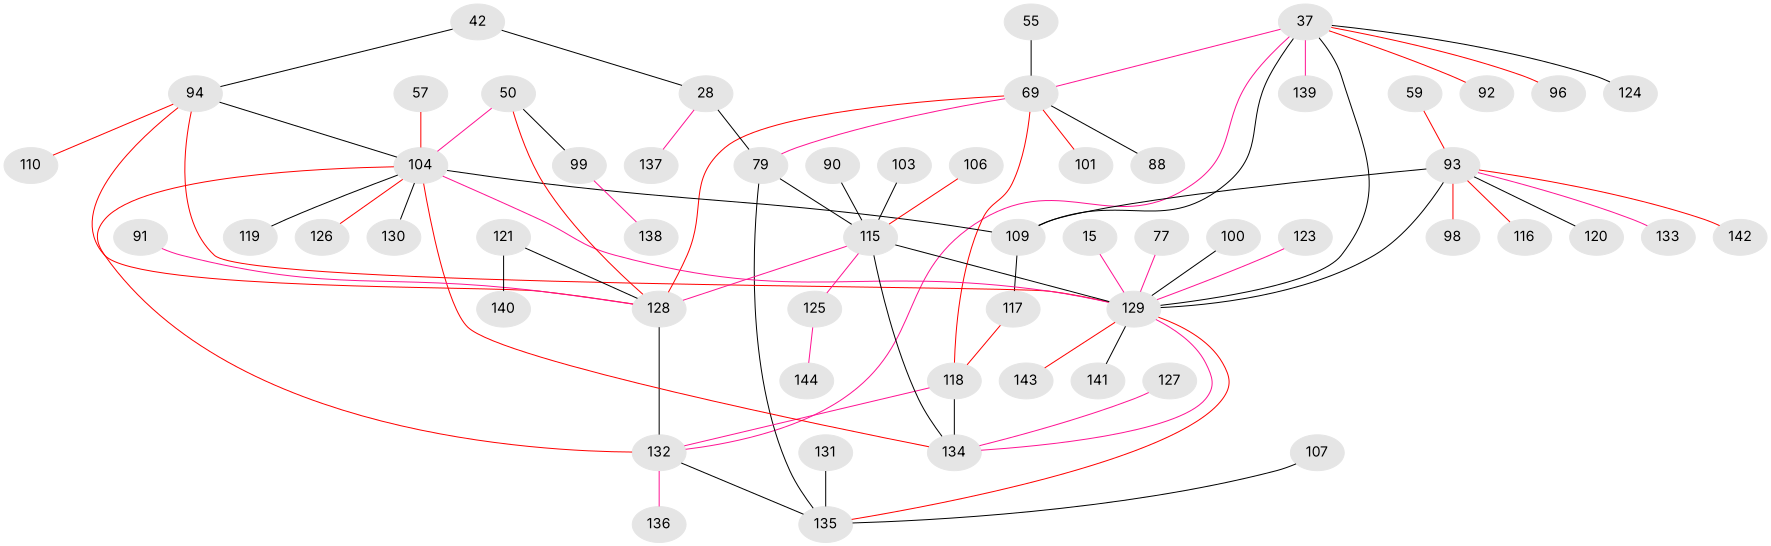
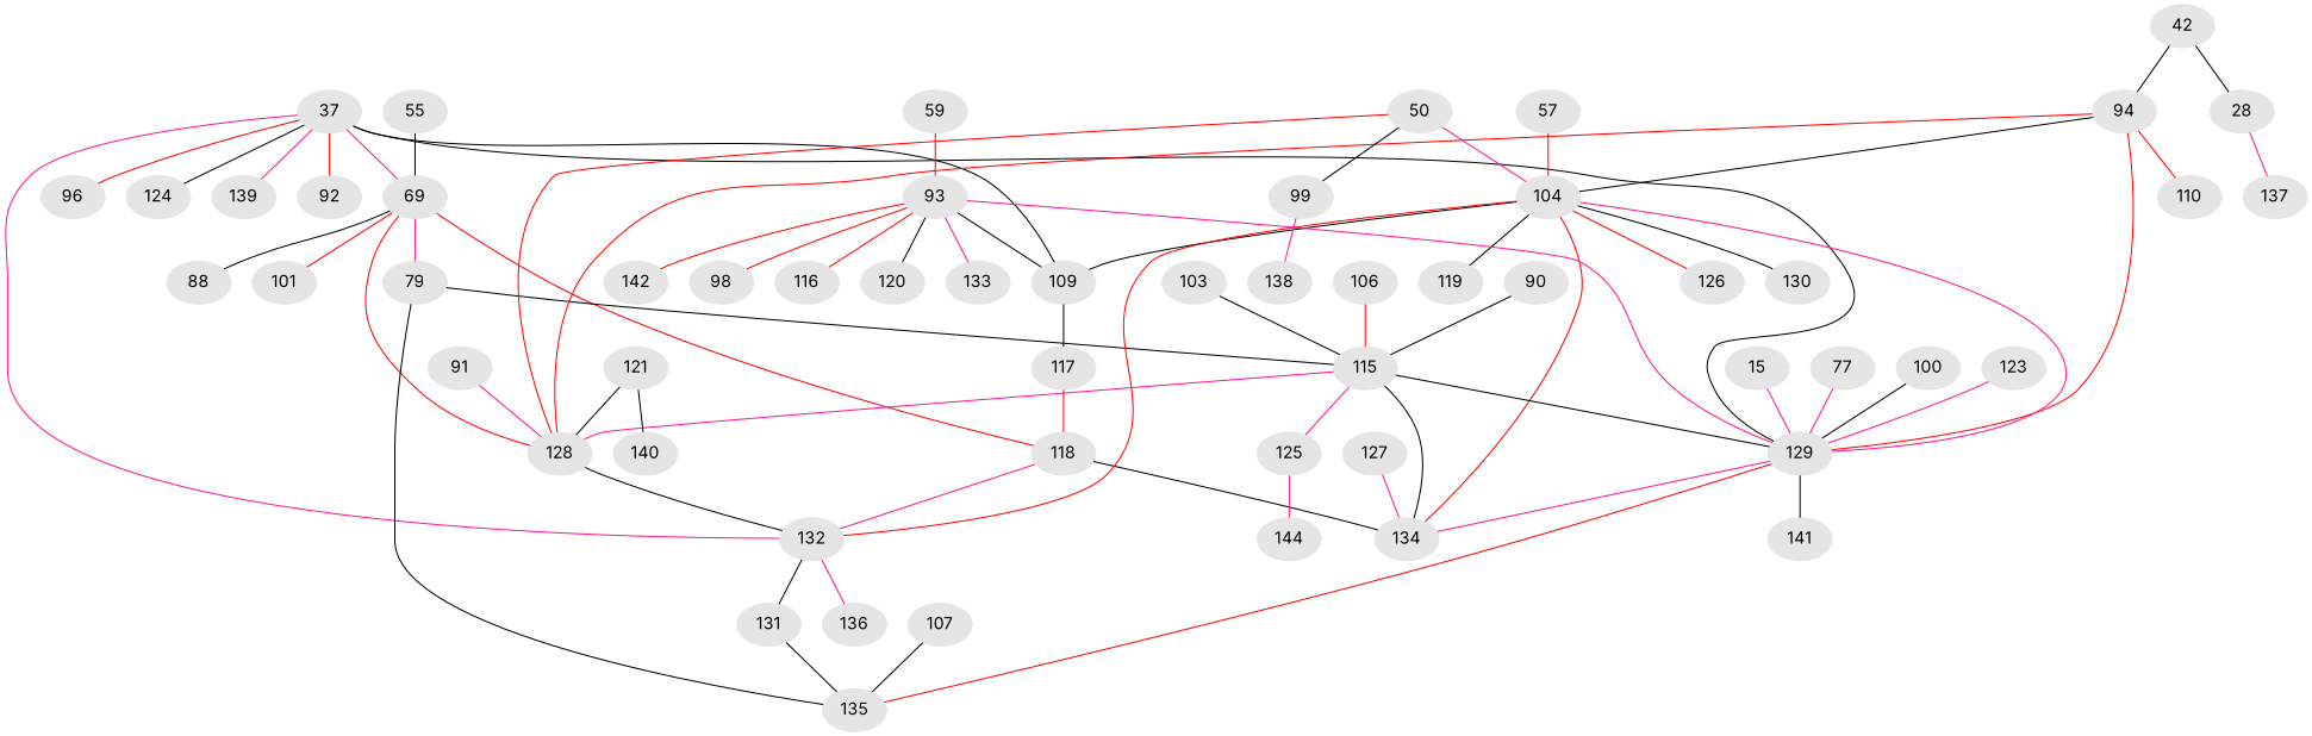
  graph {
    fontname=Inter
    node [color=gray90 fontname=Inter style=filled]
    edge [color=black fontname=Inter]
    129 [super="+41+31+56+74+65"]
    135 [super="+85"]
    134 [super="+102+97"]
    141
-   143
    15
    37 [super="+4"]
    69 [super="+36+49"]
    92
    96 [super="+71"]
    109 [super="+18+22"]
    124
    132 [super="+86+66+111"]
    139
    128 [super="+39+48+122"]
    79 [super="+73"]
    88
    101
    118 [super="+60+54+95"]
    117 [super="+108"]
    136
    n22 [label=28]
    42
    94 [super="+28"]
    137 [super="+83"]
    104 [super="+6"]
    110 [super="+19"]
    50 [super="+16"]
    99 [super="+51"]
    138
    119
    126
    130 [super="+87"]
    55
    57
    115 [super="+113+114+112"]
    93 [super="+67+32+89+76"]
    98
    116
    120 [super="+46"]
    133
    142
    59
    77
    125
    90
    91
    100
    103
    106
    107
    144
    121
    140
    123 [super="+34"]
    127
    131
    129 -- 135 [color=red]
    129 -- 134 [color=deeppink]
    129 -- 141
-   129 -- 143 [color=red]
    15 -- 129 [color=deeppink]
    37 -- 129
    37 -- 69 [color=deeppink]
    37 -- 92 [color=red]
    37 -- 96 [color=red]
    37 -- 109 [weight=2]
    37 -- 124
    37 -- 132 [color=deeppink]
    37 -- 139 [color=deeppink]
    69 -- 128 [color=red weight=2]
    69 -- 79 [color=deeppink]
    69 -- 88
    69 -- 101 [color=red]
    69 -- 118 [color=red]
    109 -- 117
-   132 -- 135
+   132 -- 131
    132 -- 136 [color=deeppink]
    128 -- 132
    79 -- 135
    79 -- 115
    118 -- 134 [weight=2]
    118 -- 132 [color=deeppink]
    117 -- 118 [color=red]
-   n22 -- 79 [weight=2]
    n22 -- 137 [color=deeppink]
    42 -- n22
    42 -- 94
    94 -- 129 [color=red weight=3]
    94 -- 128 [color=red]
    94 -- 104
    94 -- 110 [color=red]
    104 -- 129 [color=deeppink]
    104 -- 134 [color=red]
    104 -- 109
    104 -- 132 [color=red]
    104 -- 119
    104 -- 126 [color=red]
    104 -- 130
    50 -- 128 [color=red]
    50 -- 104 [color=deeppink weight=2]
    50 -- 99
    99 -- 138 [color=deeppink]
    55 -- 69
    57 -- 104 [color=red]
    115 -- 129 [weight=3]
    115 -- 134
    115 -- 128 [color=deeppink weight=2]
    115 -- 125 [color=deeppink]
-   93 -- 129 [weight=2]
+   93 -- 129 [color=deeppink weight=2]
    93 -- 109
    93 -- 98 [color=red]
    93 -- 116 [color=red]
    93 -- 120
    93 -- 133 [color=deeppink]
    93 -- 142 [color=red]
    59 -- 93 [color=red]
    77 -- 129 [color=deeppink]
    125 -- 144 [color=deeppink]
    90 -- 115
    91 -- 128 [color=deeppink]
    100 -- 129
    103 -- 115
    106 -- 115 [color=red]
    107 -- 135
    121 -- 128
    121 -- 140
    123 -- 129 [color=deeppink weight=3]
    127 -- 134 [color=deeppink]
    131 -- 135
  }
